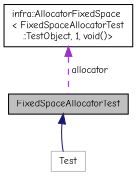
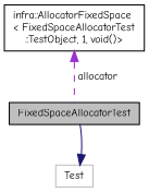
  digraph {
    fontname="Comic Neue"
    node [color=black fillcolor=white fontname="Comic Neue" fontsize=10 shape=record style=filled]
    edge [dir=back fontname="Comic Neue" fontsize=10 labelfontname=Helvetica labelfontsize=10]
    n1 [fillcolor=grey75 fontcolor=black height=0.2 label=FixedSpaceAllocatorTest width=0.4]
    n2 [color=grey75 height=0.2 label=Test width=0.4]
    n3 [height=0.2 label="infra::AllocatorFixedSpace\l\< FixedSpaceAllocatorTest\l::TestObject, 1, void()\>" width=0.4]
-   n1 -> n2 [color=midnightblue style=solid]
+   n2 -> n1 [color=midnightblue style=solid]
    n3 -> n1 [color=darkorchid3 label=" allocator" style=dashed]
  }
